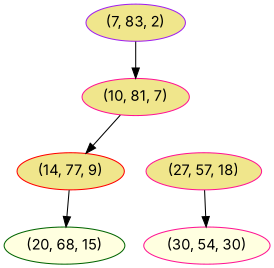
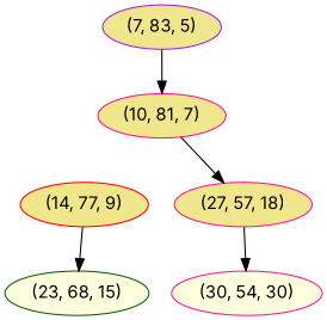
  digraph {
    fontname=Inter
    node [color=deeppink fillcolor=khaki fontname=Inter style=filled]
    edge [fontname=Inter]
-   "(7, 83, 5)" [color=purple label="(7, 83, 2)"]
+   "(7, 83, 5)" [color=purple]
    "(10, 81, 7)"
    "(14, 77, 9)" [color=red]
-   "(20, 68, 15)" [color=darkgreen fillcolor=lightyellow]
+   "(20, 68, 15)" [color=darkgreen fillcolor=lightyellow label="(23, 68, 15)"]
    n5 [fillcolor=lightyellow label="(30, 54, 30)"]
    "(27, 57, 18)"
    "(7, 83, 5)" -> "(10, 81, 7)"
-   "(10, 81, 7)" -> "(14, 77, 9)"
+   "(10, 81, 7)" -> "(27, 57, 18)"
    "(14, 77, 9)" -> "(20, 68, 15)"
    "(27, 57, 18)" -> n5
  }
